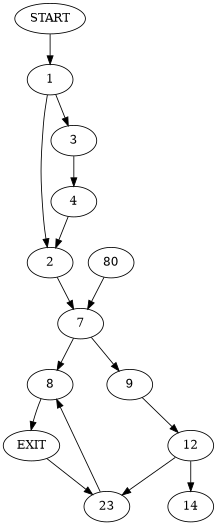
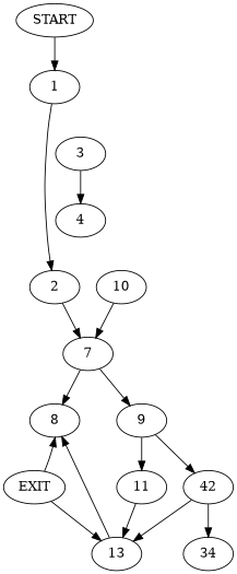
  digraph {
    n1 [label=START]
    1
    2
    3
    n5 [label=EXIT]
-   13 [label=23]
+   13
    7
    4
    8
    9
-   10 [label=80]
-   12
-   14
+   10
+   11
+   12 [label=42]
+   14 [label=34]
    n1 -> 1
    1 -> 2
-   1 -> 3
    2 -> 7
    3 -> 4
    n5 -> 13
    13 -> 8
    7 -> 8
    7 -> 9
-   4 -> 2
-   8 -> n5
+   n5 -> 8
+   9 -> 11
    9 -> 12
    10 -> 7
+   11 -> 13
    12 -> 13
    12 -> 14
  }
